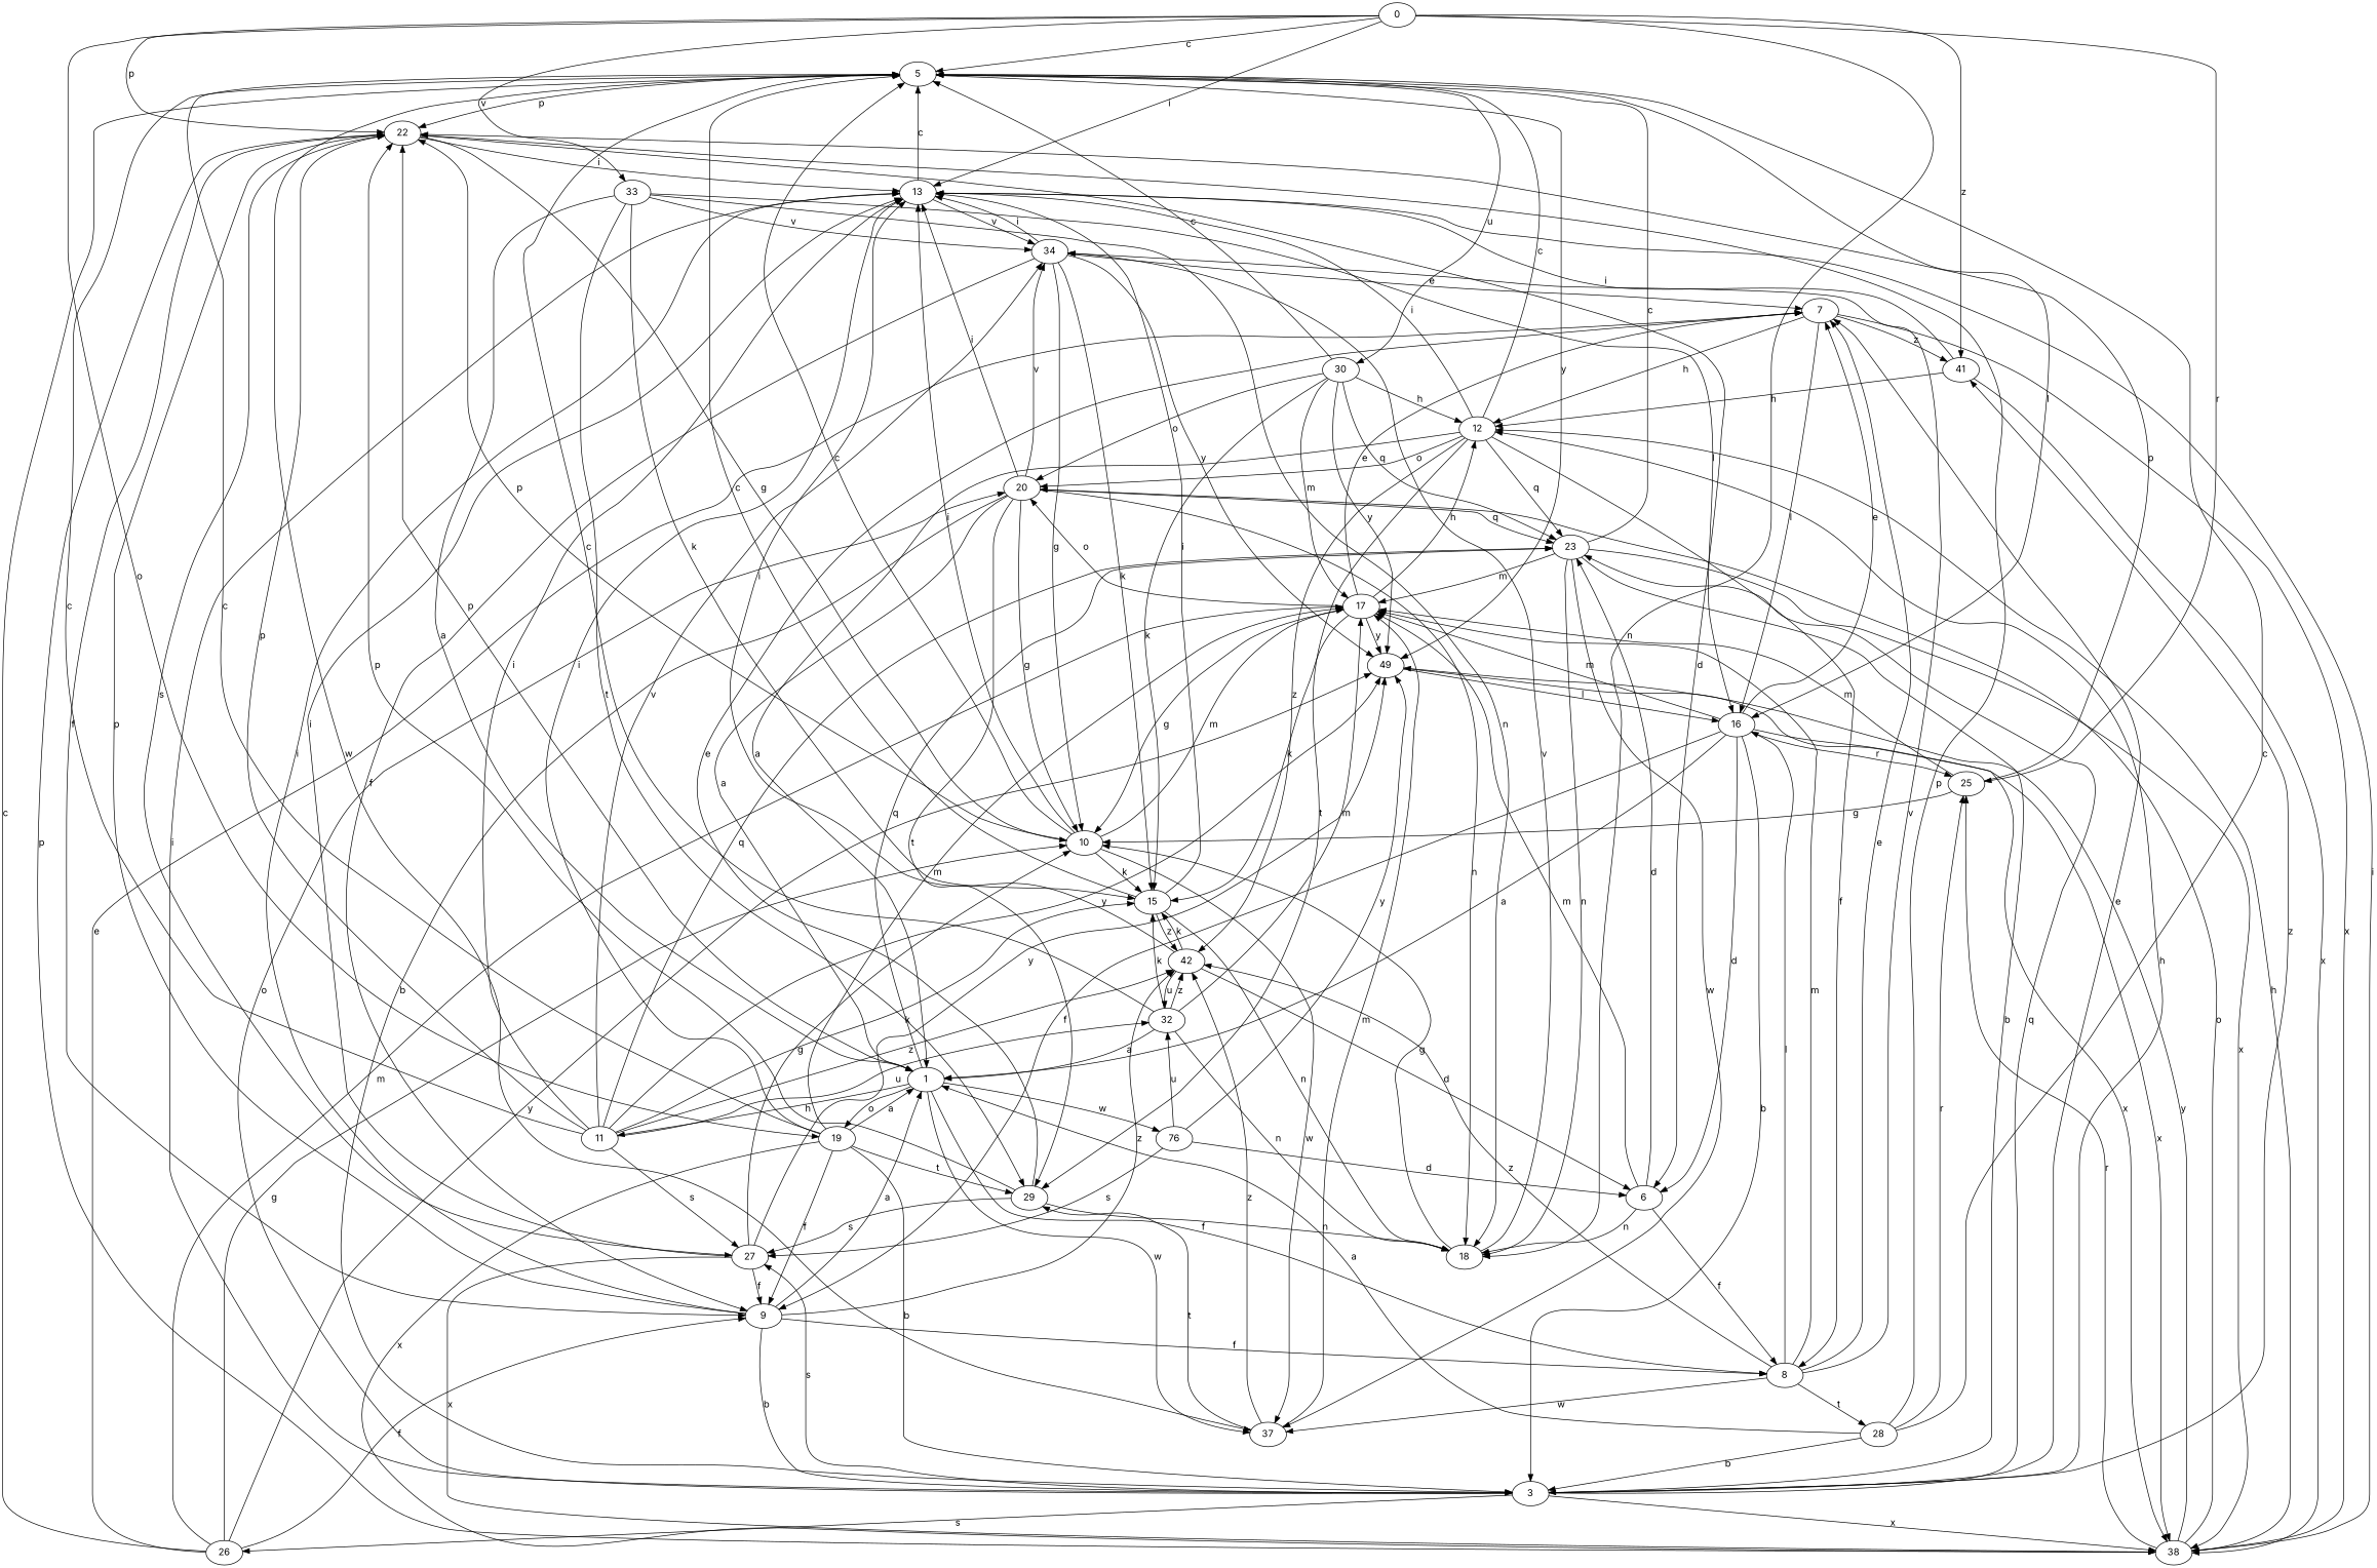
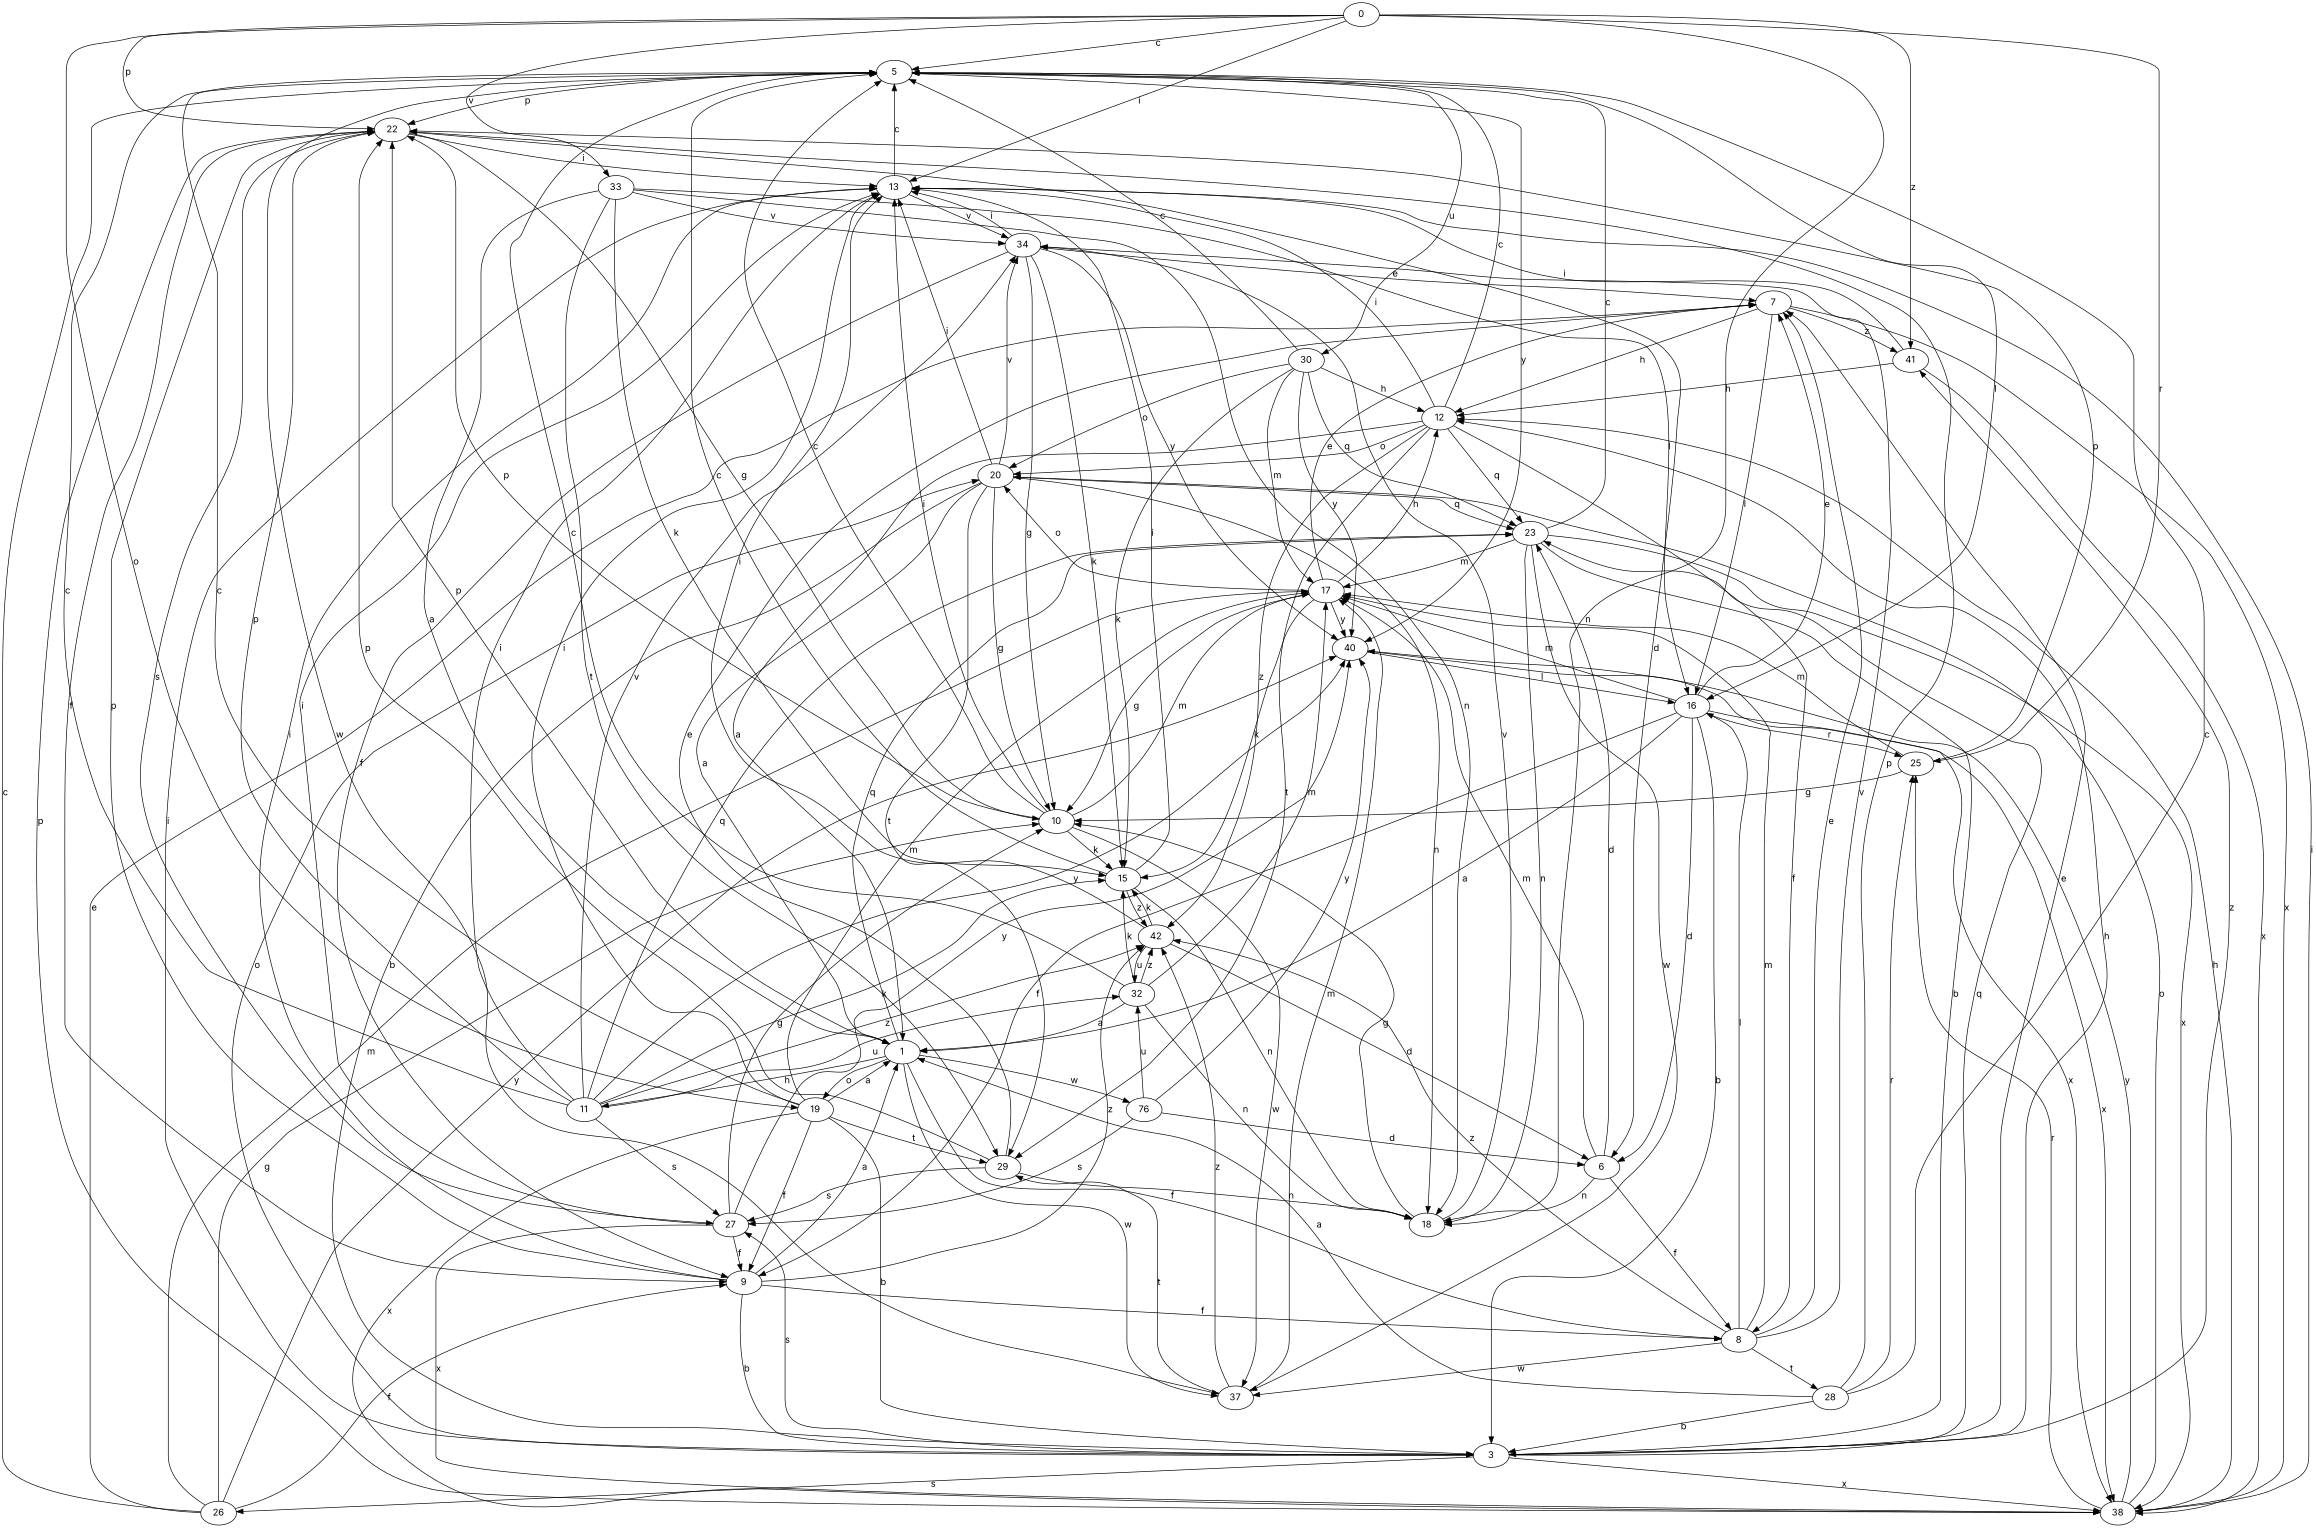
  strict digraph {
    fontname=Inter
    node [fontname=Inter]
    edge [fontname=Inter]
    0
    5
    13
    18
    19
    22
    25
    33
    41
    37
    16
    30
-   40 [label=49]
+   40
    34
    10
    1
    3
    38
    17
    9
    29
    27
    6
    15
    12
    8
    11
    23
    n29 [label=76]
    7
    28
    42
    32
    20
    26
    0 -> 5 [label=c]
    0 -> 13 [label=i]
    0 -> 18 [label=n]
    0 -> 19 [label=o]
    0 -> 22 [label=p]
    0 -> 25 [label=r]
    0 -> 33 [label=v]
    0 -> 41 [label=z]
    5 -> 22 [label=p]
    5 -> 37 [label=w]
    5 -> 16 [label=l]
    5 -> 30 [label=u]
    5 -> 40 [label=y]
    13 -> 5 [label=c]
    13 -> 34 [label=v]
    18 -> 34 [label=v]
    18 -> 10 [label=g]
    19 -> 5 [label=c]
    19 -> 13 [label=i]
    19 -> 1 [label=a]
    19 -> 3 [label=b]
    19 -> 38 [label=x]
    19 -> 17 [label=m]
    19 -> 9 [label=f]
    19 -> 29 [label=t]
    22 -> 13 [label=i]
    22 -> 10 [label=g]
    22 -> 9 [label=f]
    22 -> 27 [label=s]
    22 -> 6 [label=d]
    25 -> 22 [label=p]
    25 -> 10 [label=g]
    25 -> 17 [label=m]
    33 -> 18 [label=n]
    33 -> 16 [label=l]
    33 -> 34 [label=v]
    33 -> 1 [label=a]
    33 -> 29 [label=t]
    33 -> 15 [label=k]
    41 -> 13 [label=i]
    41 -> 38 [label=x]
    41 -> 12 [label=h]
    37 -> 17 [label=m]
    37 -> 29 [label=t]
    37 -> 42 [label=z]
    16 -> 25 [label=r]
    16 -> 1 [label=a]
    16 -> 3 [label=b]
    16 -> 38 [label=x]
    16 -> 17 [label=m]
    16 -> 9 [label=f]
    16 -> 6 [label=d]
    16 -> 7 [label=e]
    30 -> 5 [label=c]
    30 -> 40 [label=y]
    30 -> 17 [label=m]
    30 -> 15 [label=k]
    30 -> 12 [label=h]
    30 -> 23 [label=q]
    30 -> 20 [label=o]
    40 -> 16 [label=l]
    40 -> 38 [label=x]
    34 -> 13 [label=i]
    34 -> 40 [label=y]
    34 -> 10 [label=g]
    34 -> 9 [label=f]
    34 -> 15 [label=k]
    34 -> 7 [label=e]
    10 -> 5 [label=c]
    10 -> 13 [label=i]
    10 -> 22 [label=p]
    10 -> 37 [label=w]
    10 -> 17 [label=m]
    10 -> 15 [label=k]
    1 -> 19 [label=o]
    1 -> 22 [label=p]
    1 -> 37 [label=w]
    1 -> 8 [label=f]
    1 -> 11 [label=h]
    1 -> 23 [label=q]
    1 -> n29 [label=w]
    3 -> 13 [label=i]
    3 -> 41 [label=z]
    3 -> 38 [label=x]
    3 -> 27 [label=s]
    3 -> 12 [label=h]
    3 -> 23 [label=q]
    3 -> 7 [label=e]
    3 -> 20 [label=o]
    3 -> 26 [label=s]
    38 -> 13 [label=i]
    38 -> 22 [label=p]
    38 -> 25 [label=r]
    38 -> 40 [label=y]
    38 -> 12 [label=h]
    38 -> 20 [label=o]
    17 -> 40 [label=y]
    17 -> 10 [label=g]
    17 -> 15 [label=k]
    17 -> 12 [label=h]
    17 -> 7 [label=e]
    17 -> 20 [label=o]
    9 -> 13 [label=i]
    9 -> 22 [label=p]
    9 -> 1 [label=a]
    9 -> 3 [label=b]
    9 -> 8 [label=f]
    9 -> 42 [label=z]
    29 -> 18 [label=n]
    29 -> 22 [label=p]
    29 -> 27 [label=s]
    29 -> 7 [label=e]
    27 -> 13 [label=i]
    27 -> 40 [label=y]
    27 -> 10 [label=g]
    27 -> 38 [label=x]
    27 -> 9 [label=f]
    6 -> 18 [label=n]
    6 -> 17 [label=m]
    6 -> 8 [label=f]
    6 -> 23 [label=d]
    15 -> 5 [label=c]
    15 -> 13 [label=i]
    15 -> 18 [label=n]
    15 -> 42 [label=z]
    12 -> 5 [label=c]
    12 -> 13 [label=i]
    12 -> 1 [label=a]
    12 -> 29 [label=t]
    12 -> 8 [label=f]
    12 -> 23 [label=q]
    12 -> 42 [label=z]
    12 -> 20 [label=o]
    8 -> 37 [label=w]
    8 -> 16 [label=l]
    8 -> 34 [label=v]
    8 -> 17 [label=m]
    8 -> 7 [label=e]
    8 -> 28 [label=t]
    8 -> 42 [label=z]
    11 -> 5 [label=c]
    11 -> 13 [label=i]
    11 -> 22 [label=p]
    11 -> 40 [label=y]
    11 -> 34 [label=v]
    11 -> 27 [label=s]
    11 -> 15 [label=k]
    11 -> 23 [label=q]
    11 -> 42 [label=z]
    11 -> 32 [label=u]
    23 -> 5 [label=c]
    23 -> 18 [label=n]
    23 -> 37 [label=w]
    23 -> 3 [label=b]
    23 -> 38 [label=x]
    23 -> 17 [label=m]
    n29 -> 40 [label=y]
    n29 -> 27 [label=s]
    n29 -> 6 [label=d]
    n29 -> 32 [label=u]
    7 -> 41 [label=z]
    7 -> 16 [label=l]
    7 -> 38 [label=x]
    7 -> 12 [label=h]
    28 -> 5 [label=c]
    28 -> 22 [label=p]
    28 -> 25 [label=r]
    28 -> 1 [label=a]
    28 -> 3 [label=b]
    42 -> 13 [label=i]
    42 -> 6 [label=d]
    42 -> 15 [label=k]
    42 -> 32 [label=u]
    32 -> 5 [label=c]
    32 -> 18 [label=n]
    32 -> 1 [label=a]
    32 -> 17 [label=m]
    32 -> 15 [label=k]
    32 -> 42 [label=z]
    20 -> 13 [label=i]
    20 -> 18 [label=n]
    20 -> 34 [label=v]
    20 -> 10 [label=g]
    20 -> 1 [label=a]
    20 -> 3 [label=b]
    20 -> 29 [label=t]
    20 -> 23 [label=q]
    26 -> 5 [label=c]
    26 -> 40 [label=y]
    26 -> 10 [label=g]
    26 -> 17 [label=m]
    26 -> 9 [label=f]
    26 -> 7 [label=e]
  }
